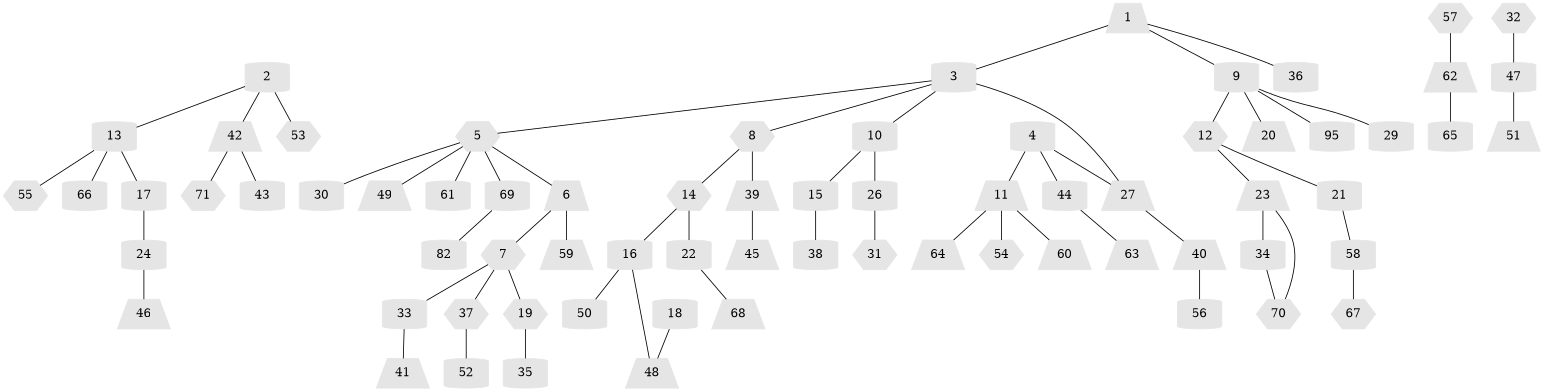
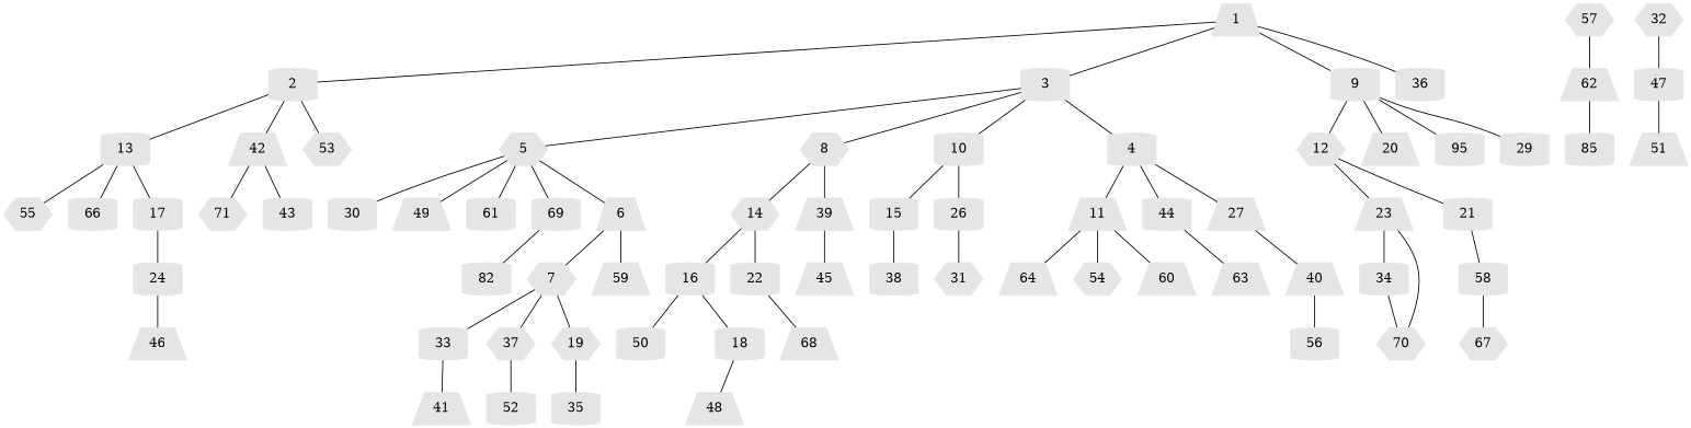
  graph {
    node [color=gray90 shape=cylinder style=filled]
    1 [shape=trapezium]
    2
    3
    9
    36
    13
    42 [shape=trapezium]
    53 [shape=hexagon]
    4
    5 [shape=hexagon]
    8 [shape=hexagon]
    10
    12 [shape=hexagon]
    20 [shape=trapezium]
    n15 [label=95]
    29
    17
    55 [shape=hexagon]
    66
    43
    71 [shape=hexagon]
    11 [shape=trapezium]
    27 [shape=trapezium]
    44
    6 [shape=trapezium]
    30
    49 [shape=trapezium]
    61
    69
    14 [shape=hexagon]
    39 [shape=trapezium]
    15
    26
    54 [shape=hexagon]
    60 [shape=trapezium]
    64 [shape=trapezium]
    40 [shape=trapezium]
    63 [shape=trapezium]
    7 [shape=hexagon]
    59 [shape=trapezium]
    n41 [label=82]
    19 [shape=hexagon]
    33
    37 [shape=hexagon]
    35
    41 [shape=trapezium]
    52
    16
    22
    45 [shape=trapezium]
    21
    23 [shape=trapezium]
    38
    31 [shape=hexagon]
    58
    34
    70 [shape=hexagon]
    24
    18
    50
    68 [shape=trapezium]
    48 [shape=trapezium]
    46 [shape=trapezium]
    67 [shape=hexagon]
    57 [shape=hexagon]
    62 [shape=trapezium]
    56
    32 [shape=hexagon]
    47
    51 [shape=trapezium]
-   65
+   65 [label=85]
+   1 -- 2
    1 -- 3
    1 -- 9
    1 -- 36
    2 -- 13
    2 -- 42
    2 -- 53
-   3 -- 27
+   3 -- 4
    3 -- 5
    3 -- 8
    3 -- 10
    9 -- 12
    9 -- 20
    9 -- n15
    9 -- 29
    13 -- 17
    13 -- 55
    13 -- 66
    42 -- 43
    42 -- 71
    4 -- 11
    4 -- 27
    4 -- 44
    5 -- 6
    5 -- 30
    5 -- 49
    5 -- 61
    5 -- 69
    8 -- 14
    8 -- 39
    10 -- 15
    10 -- 26
    12 -- 21
    12 -- 23
    17 -- 24
    11 -- 54
    11 -- 60
    11 -- 64
    27 -- 40
    44 -- 63
    6 -- 7
    6 -- 59
    69 -- n41
    14 -- 16
    14 -- 22
    39 -- 45
    15 -- 38
    26 -- 31
    40 -- 56
    7 -- 19
    7 -- 33
    7 -- 37
    19 -- 35
    33 -- 41
    37 -- 52
-   16 -- 48
+   16 -- 18
    16 -- 50
    22 -- 68
    21 -- 58
    23 -- 34
    23 -- 70
    58 -- 67
    34 -- 70
    24 -- 46
    18 -- 48
    57 -- 62
    62 -- 65
    32 -- 47
    47 -- 51
  }
